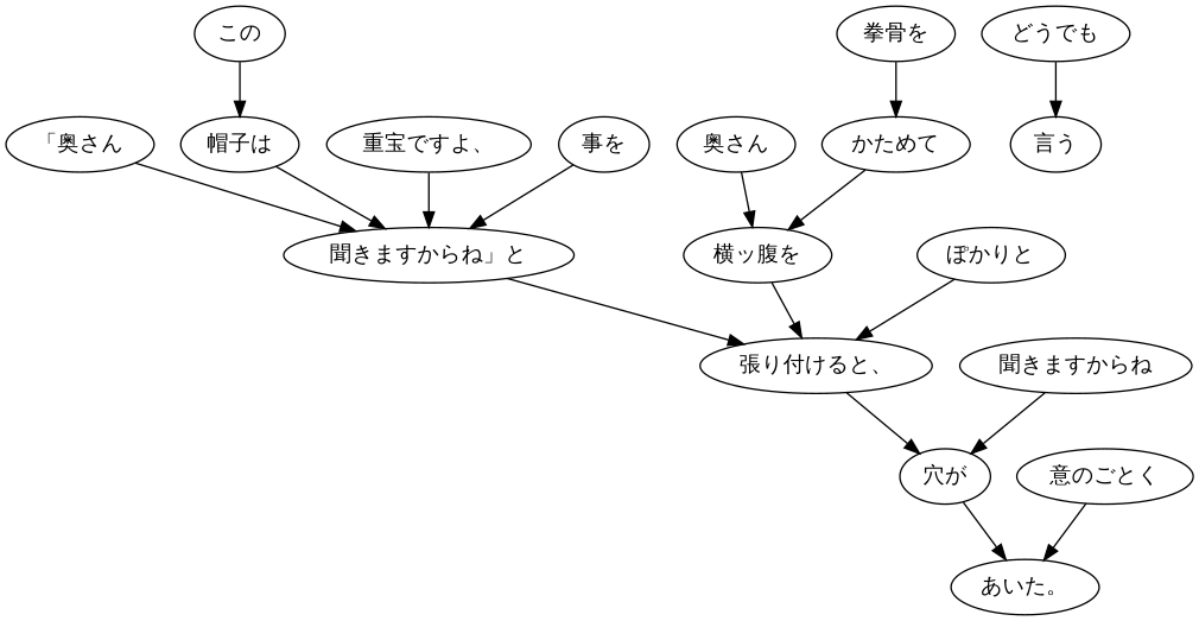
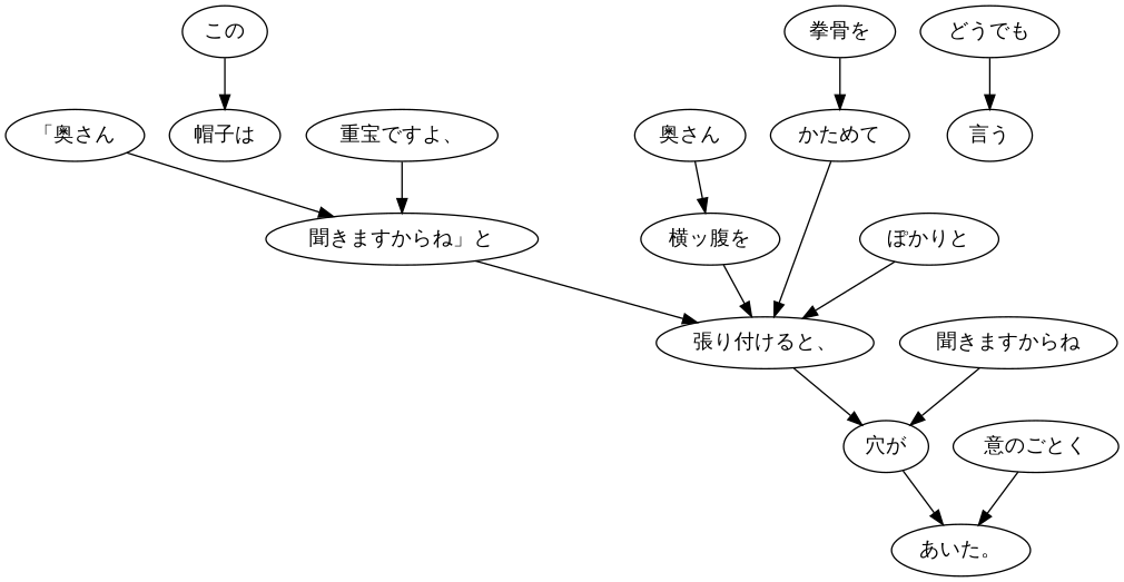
  digraph {
    fontname="EB Garamond"
    node [fontname="EB Garamond"]
    edge [fontname="EB Garamond"]
    n1 [label="「奥さん"]
    n2 [label="聞きますからね」と"]
    n3 [label="張り付けると、"]
    n4 [label="この"]
    n5 [label="帽子は"]
    n6 [label="重宝ですよ、"]
    n7 [label="どうでも"]
    n8 [label="言う"]
-   n9 [label="事を"]
    n10 [label="穴が"]
    n11 [label="拳骨を"]
    n12 [label="かためて"]
    n13 [label="奥さん"]
    n14 [label="横ッ腹を"]
    n15 [label="ぽかりと"]
    n16 [label="あいた。"]
    n17 [label="意のごとく"]
    n18 [label="聞きますからね"]
    n1 -> n2
    n2 -> n3
    n3 -> n10
    n4 -> n5
-   n5 -> n2
    n6 -> n2
    n7 -> n8
-   n9 -> n2
    n10 -> n16
    n11 -> n12
-   n12 -> n14
+   n12 -> n3
    n13 -> n14
    n14 -> n3
    n15 -> n3
    n17 -> n16
    n18 -> n10
  }
